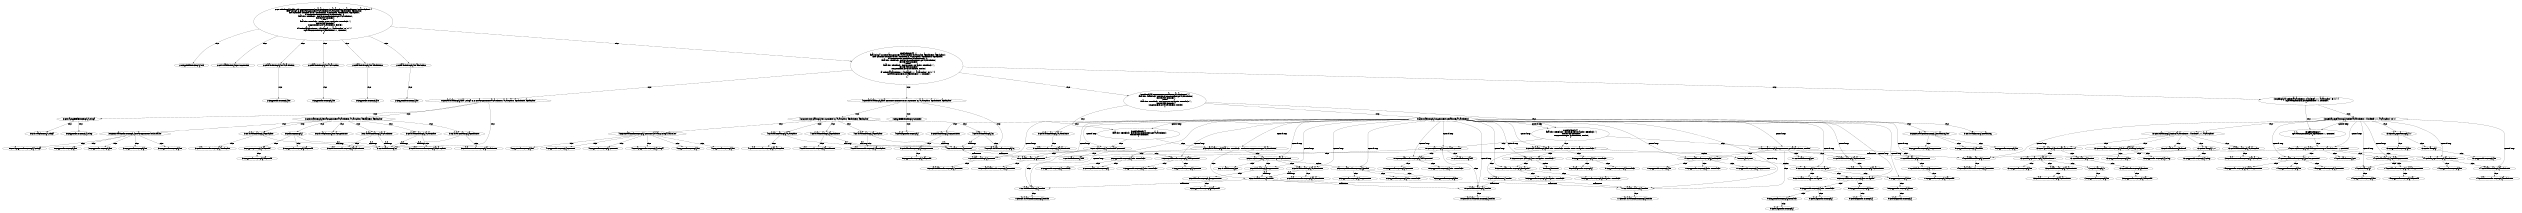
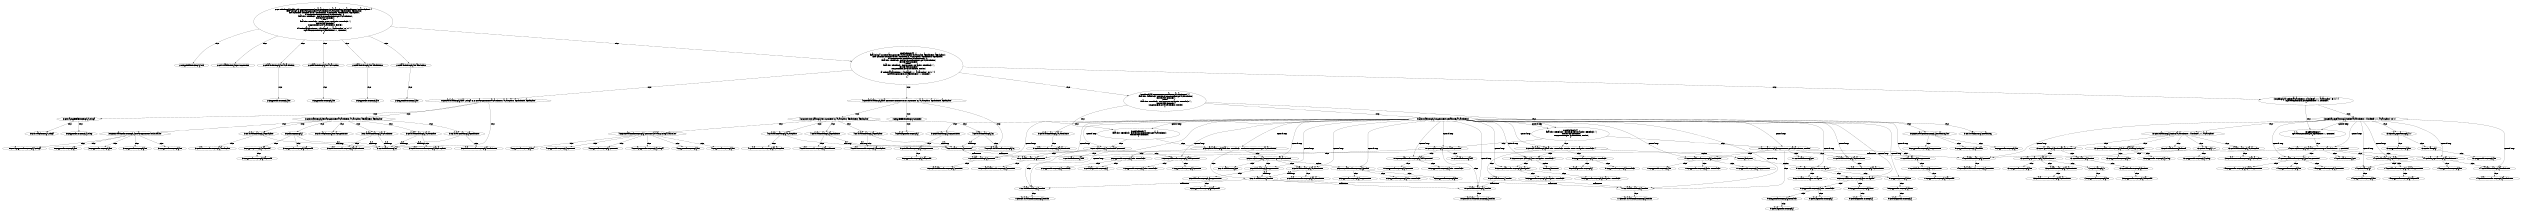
  digraph {
    node [shape=ellipse]
    n1 [label="2:CtTypeReferenceImpl@void"]
    n2 [label="2:CtVirtualElement@reportCComment"]
    n3 [label="2:CtParameterImpl@int aStartLineNo"]
    n4 [label="2:CtTypeReferenceImpl@int"]
    n5 [label="2:CtParameterImpl@int aStartColNo"]
    n6 [label="2:CtTypeReferenceImpl@int"]
    n7 [label="2:CtParameterImpl@int aEndLineNo"]
    n8 [label="2:CtTypeReferenceImpl@int"]
    n9 [label="2:CtParameterImpl@int aEndColNo"]
    n10 [label="2:CtTypeReferenceImpl@int"]
    n11 [label="3:CtVirtualElement@String[]"]
    n12 [label="3:CtArrayTypeReferenceImpl@String[]"]
    n13 [label="3:CtTypeReferenceImpl@String"]
    n14 [label="3:CtExecutableReferenceImpl@extractCComment(int,int,int,int)"]
    n15 [label="3:CtArrayTypeReferenceImpl@String[]"]
    n16 [label="3:CtTypeReferenceImpl@int"]
    n17 [label="3:CtTypeReferenceImpl@int"]
    n18 [label="3:CtTypeReferenceImpl@int"]
    n19 [label="3:CtTypeReferenceImpl@int"]
    n20 [label="3:CtVirtualElement@extractCComment"]
    n21 [label="3:CtTypeAccessImpl@PlaceHold"]
    n22 [label="3:CtTypeReferenceImpl@PlaceHold"]
    n23 [label="3:CtThisAccessImpl@"]
    n24 [label="3:CtTypeReferenceImpl@PlaceHold"]
    n25 [label="3:CtVirtualElement@cc"]
    n26 [label="3:CtVariableReadImpl@aStartLineNo"]
    n27 [label="3:CtParameterReferenceImpl@aStartLineNo"]
    n28 [label="3:CtVariableReadImpl@aStartColNo"]
    n29 [label="3:CtParameterReferenceImpl@aStartColNo"]
    n30 [label="3:CtVariableReadImpl@aEndLineNo"]
    n31 [label="3:CtParameterReferenceImpl@aEndLineNo"]
    n32 [label="3:CtVariableReadImpl@aEndColNo"]
    n33 [label="3:CtParameterReferenceImpl@aEndColNo"]
    n34 [label="3:CtInvocationImpl@extractCComment(aStartLineNo, aStartColNo, aEndLineNo, aEndColNo)"]
    n35 [label="4:CtVariableReadImpl@cc"]
    n36 [label="4:CtLocalVariableReferenceImpl@cc"]
    n37 [label="4:CtVirtualElement@comment"]
    n38 [label="3:CtLocalVariableImpl@final String[] cc = extractCComment(aStartLineNo, aStartColNo, aEndLineNo, aEndColNo)"]
    n39 [label="4:CtTypeReferenceImpl@Comment"]
    n40 [label="4:CtPackageReferenceImpl@"]
    n41 [label="4:CtExecutableReferenceImpl@Comment(java.lang.String[],int,int,int)"]
    n42 [label="4:CtTypeReferenceImpl@Comment"]
    n43 [label="4:CtTypeReferenceImpl@Comment"]
    n44 [label="4:CtArrayTypeReferenceImpl@String[]"]
    n45 [label="4:CtTypeReferenceImpl@int"]
    n46 [label="4:CtTypeReferenceImpl@int"]
    n47 [label="4:CtTypeReferenceImpl@int"]
    n48 [label="7:CtVariableReadImpl@comment"]
    n49 [label="10:CtVariableReadImpl@comment"]
    n50 [label="14:CtVariableReadImpl@comment"]
    n51 [label="4:CtVariableReadImpl@aStartColNo"]
    n52 [label="4:CtParameterReferenceImpl@aStartColNo"]
    n53 [label="4:CtVariableReadImpl@aEndLineNo"]
    n54 [label="4:CtParameterReferenceImpl@aEndLineNo"]
    n55 [label="4:CtVariableReadImpl@aEndColNo"]
    n56 [label="4:CtParameterReferenceImpl@aEndColNo"]
    n57 [label="4:CtConstructorCallImpl@new Comment(cc, aStartColNo, aEndLineNo, aEndColNo)"]
    n58 [label="7:CtLocalVariableReferenceImpl@comment"]
    n59 [label="10:CtLocalVariableReferenceImpl@comment"]
    n60 [label="14:CtLocalVariableReferenceImpl@comment"]
    n61 [label="4:CtLocalVariableImpl@final Comment comment = new Comment(cc, aStartColNo, aEndLineNo, aEndColNo)"]
    n62 [label="5:CtExecutableReferenceImpl@containsKey(int)"]
    n63 [label="5:CtTypeReferenceImpl@mCComments"]
    n64 [label="5:CtTypeReferenceImpl@boolean"]
    n65 [label="5:CtTypeReferenceImpl@int"]
    n66 [label="5:CtVirtualElement@containsKey"]
    n67 [label="5:CtFieldReferenceImpl@mCComments"]
    n68 [label="5:CtTypeReferenceImpl@PlaceHold"]
    n69 [label="5:CtFieldReadImpl@mCComments"]
    n70 [label="5:CtVariableReadImpl@aStartLineNo"]
    n71 [label="5:CtParameterReferenceImpl@aStartLineNo"]
    n72 [label="5:CtInvocationImpl@mCComments.containsKey(aStartLineNo)"]
    n73 [label="6:CtExecutableReferenceImpl@get(int)"]
    n74 [label="6:CtFieldReadImpl@mCComments"]
    n75 [label="6:CtVariableReadImpl@aStartLineNo"]
    n76 [label="6:CtInvocationImpl@mCComments.get(aStartLineNo)"]
    n77 [label="6:CtLocalVariableImpl@final List<TextBlock> entries = mCComments.get(aStartLineNo)"]
    n78 [label="7:CtExecutableReferenceImpl@add(Comment)"]
    n79 [label="7:CtVariableReadImpl@entries"]
    n80 [label="7:CtInvocationImpl@entries.add(comment)"]
    n81 [label="5:CtBlockImpl@\{\n    final List<TextBlock> entries = mCComments.get(aStartLineNo);\n    entries.add(comment);\n\}"]
    n82 [label="9:CtExecutableReferenceImpl@ArrayList()"]
    n83 [label="9:CtConstructorCallImpl@new ArrayList<TextBlock>()"]
    n84 [label="9:CtLocalVariableImpl@final List<TextBlock> entries = new ArrayList<TextBlock>()"]
    n85 [label="10:CtExecutableReferenceImpl@add(Comment)"]
    n86 [label="10:CtVariableReadImpl@entries"]
    n87 [label="10:CtInvocationImpl@entries.add(comment)"]
    n88 [label="11:CtExecutableReferenceImpl@put(int,List)"]
    n89 [label="11:CtFieldReadImpl@mCComments"]
    n90 [label="11:CtVariableReadImpl@aStartLineNo"]
    n91 [label="11:CtVariableReadImpl@entries"]
    n92 [label="11:CtInvocationImpl@mCComments.put(aStartLineNo, entries)"]
    n93 [label="8:CtBlockImpl@\{\n    final List<TextBlock> entries = new ArrayList<TextBlock>();\n    entries.add(comment);\n    mCComments.put(aStartLineNo, entries);\n\}"]
    n94 [label="9:CtTypeAccessImpl@Lists"]
    n95 [label="9:CtExecutableReferenceImpl@newArrayList()"]
    n96 [label="9:CtInvocationImpl@Lists.newArrayList()"]
    n97 [label="6:CtTypeReferenceImpl@mCComments"]
    n98 [label="6:CtTypeReferenceImpl@List<TextBlock>"]
    n99 [label="6:CtTypeReferenceImpl@int"]
    n100 [label="6:CtFieldReferenceImpl@mCComments"]
-   n101 [label="6:CtVirtualElement@boolean"]
+   n101 [label="6:CtVirtualElement@entries"]
    n102 [label="6:CtParameterReferenceImpl@aStartLineNo"]
    n103 [label="6:CtVirtualElement@get"]
    n104 [label="6:CtTypeReferenceImpl@List<TextBlock>"]
    n105 [label="7:CtTypeReferenceImpl@List<TextBlock>"]
    n106 [label="7:CtTypeReferenceImpl@Comment"]
    n107 [label="7:CtLocalVariableReferenceImpl@entries"]
    n108 [label="7:CtVirtualElement@add"]
    n109 [label="9:CtTypeReferenceImpl@ArrayList<TextBlock>"]
    n110 [label="9:CtTypeReferenceImpl@ArrayList<TextBlock>"]
    n111 [label="9:Delete@DELETE"]
    n112 [label="9:CtTypeReferenceImpl@List<TextBlock>"]
    n113 [label="9:CtVirtualElement@entries"]
    n114 [label="9:Insert@INSERT"]
    n115 [label="10:CtTypeReferenceImpl@List<TextBlock>"]
    n116 [label="10:CtTypeReferenceImpl@Comment"]
    n117 [label="10:CtLocalVariableReferenceImpl@entries"]
    n118 [label="10:CtVirtualElement@add"]
    n119 [label="11:CtTypeReferenceImpl@mCComments"]
    n120 [label="11:CtTypeReferenceImpl@int"]
    n121 [label="11:CtTypeReferenceImpl@List<TextBlock>"]
    n122 [label="11:CtFieldReferenceImpl@mCComments"]
    n123 [label="11:CtParameterReferenceImpl@aStartLineNo"]
    n124 [label="11:CtLocalVariableReferenceImpl@entries"]
    n125 [label="11:CtVirtualElement@put"]
    n126 [label="9:CtTypeReferenceImpl@Lists"]
    n127 [label="9:CtTypeReferenceImpl@Lists"]
    n128 [label="9:CtTypeReferenceImpl@List<TextBlock>"]
    n129 [label="9:CtVirtualElement@newArrayList"]
-   n130 [label="6:CtExecutableReferenceImpl@"]
+   n130 [label="6:CtPackageReferenceImpl@"]
    n131 [label="6:CtTypeReferenceImpl@TextBlock"]
    n132 [label="6:CtTypeReferenceImpl@PlaceHold"]
    n133 [label="9:CtPackageReferenceImpl@"]
    n134 [label="9:CtTypeReferenceImpl@TextBlock"]
    n135 [label="11:CtTypeReferenceImpl@PlaceHold"]
    n136 [label="5:CtIfImpl@if (mCComments.containsKey(aStartLineNo)) \{\n    final List<TextBlock> entries = mCComments.get(aStartLineNo);\n    entries.add(comment);\n\} else \{\n    final List<TextBlock> entries = new ArrayList<TextBlock>();\n    entries.add(comment);\n    mCComments.put(aStartLineNo, entries);\n\}"]
    n137 [label="13:CtExecutableReferenceImpl@indexOf(java.lang.String,int)"]
    n138 [label="13:CtTypeReferenceImpl@String"]
    n139 [label="13:CtTypeReferenceImpl@int"]
    n140 [label="13:CtVirtualElement@indexOf"]
    n141 [label="13:CtFieldReferenceImpl@mLines"]
    n142 [label="13:CtTypeReferenceImpl@PlaceHold"]
    n143 [label="13:CtFieldReadImpl@mLines"]
    n144 [label="13:CtVariableReadImpl@aStartLineNo"]
    n145 [label="13:CtParameterReferenceImpl@aStartLineNo"]
    n146 [label="13:CtLiteralImpl@1"]
    n147 [label="13:CtTypeReferenceImpl@int"]
    n148 [label="13:CtBinaryOperatorImpl@aStartLineNo - 1"]
    n149 [label="13:CtTypeReferenceImpl@int"]
    n150 [label="13:CtArrayReadImpl@mLines[aStartLineNo - 1]"]
    n151 [label="13:CtLiteralImpl@\"/**\""]
    n152 [label="13:CtTypeReferenceImpl@String"]
    n153 [label="13:CtVariableReadImpl@aStartColNo"]
    n154 [label="13:CtParameterReferenceImpl@aStartColNo"]
    n155 [label="13:CtInvocationImpl@mLines[aStartLineNo - 1].indexOf(\"/**\", aStartColNo)"]
    n156 [label="13:CtLiteralImpl@1"]
    n157 [label="13:CtTypeReferenceImpl@int"]
    n158 [label="13:CtUnaryOperatorImpl@(-1)"]
    n159 [label="13:CtTypeReferenceImpl@int"]
    n160 [label="13:CtBinaryOperatorImpl@mLines[aStartLineNo - 1].indexOf(\"/**\", aStartColNo) != (-1)"]
    n161 [label="14:CtExecutableReferenceImpl@put(int,Comment)"]
    n162 [label="14:CtFieldReadImpl@mJavadocComments"]
    n163 [label="14:CtVariableReadImpl@aEndLineNo"]
    n164 [label="14:CtLiteralImpl@1"]
    n165 [label="14:CtBinaryOperatorImpl@aEndLineNo - 1"]
    n166 [label="14:CtInvocationImpl@mJavadocComments.put(aEndLineNo - 1, comment)"]
    n167 [label="13:CtBlockImpl@\{\n    mJavadocComments.put(aEndLineNo - 1, comment);\n\}"]
    n168 [label="14:CtTypeReferenceImpl@mJavadocComments"]
    n169 [label="14:CtTypeReferenceImpl@int"]
    n170 [label="14:CtTypeReferenceImpl@Comment"]
    n171 [label="14:CtFieldReferenceImpl@mJavadocComments"]
    n172 [label="14:CtParameterReferenceImpl@aEndLineNo"]
    n173 [label="14:CtTypeReferenceImpl@int"]
    n174 [label="14:CtTypeReferenceImpl@int"]
    n175 [label="14:CtVirtualElement@put"]
    n176 [label="14:CtTypeReferenceImpl@PlaceHold"]
    n177 [label="13:CtIfImpl@if (mLines[aStartLineNo - 1].indexOf(\"/**\", aStartColNo) != (-1)) \{\n    mJavadocComments.put(aEndLineNo - 1, comment);\n\}"]
    n178 [label="2:CtBlockImpl@\{\n    final String[] cc = extractCComment(aStartLineNo, aStartColNo, aEndLineNo, aEndColNo);\n    final Comment comment = new Comment(cc, aStartColNo, aEndLineNo, aEndColNo);\n    if (mCComments.containsKey(aStartLineNo)) \{\n        final List<TextBlock> entries = mCComments.get(aStartLineNo);\n        entries.add(comment);\n    \} else \{\n        final List<TextBlock> entries = new ArrayList<TextBlock>();\n        entries.add(comment);\n        mCComments.put(aStartLineNo, entries);\n    \}\n    if (mLines[aStartLineNo - 1].indexOf(\"/**\", aStartColNo) != (-1)) \{\n        mJavadocComments.put(aEndLineNo - 1, comment);\n    \}\n\}"]
    n179 [label="2:CtMethodImpl@public void reportCComment(int aStartLineNo, int aStartColNo, int aEndLineNo, int aEndColNo) \{\n    final String[] cc = extractCComment(aStartLineNo, aStartColNo, aEndLineNo, aEndColNo);\n    final Comment comment = new Comment(cc, aStartColNo, aEndLineNo, aEndColNo);\n    if (mCComments.containsKey(aStartLineNo)) \{\n        final List<TextBlock> entries = mCComments.get(aStartLineNo);\n        entries.add(comment);\n    \} else \{\n        final List<TextBlock> entries = new ArrayList<TextBlock>();\n        entries.add(comment);\n        mCComments.put(aStartLineNo, entries);\n    \}\n    if (mLines[aStartLineNo - 1].indexOf(\"/**\", aStartColNo) != (-1)) \{\n        mJavadocComments.put(aEndLineNo - 1, comment);\n    \}\n\}"]
    n180 [label="9:CtPackageReferenceImpl@"]
    n181 [label="9:CtPackageReferenceImpl@"]
    n182 [label="9:CtPackageReferenceImpl@"]
    n183 [label="9:CtPackageReferenceImpl@"]
    n184 [label="9:CtTypeReferenceImpl@TextBlock"]
    n3 -> n4 [label=AST]
    n5 -> n6 [label=AST]
    n7 -> n8 [label=AST]
    n9 -> n10 [label=AST]
    n12 -> n11 [label=AST]
    n12 -> n13 [label=AST]
    n14 -> n15 [label=AST]
    n14 -> n16 [label=AST]
    n14 -> n17 [label=AST]
    n14 -> n18 [label=AST]
    n14 -> n19 [label=AST]
    n21 -> n22 [label=AST]
    n23 -> n21 [label=AST]
    n23 -> n24 [label=AST]
    n23 -> n25 [label="Data Dep"]
    n26 -> n25 [label="Data Dep"]
    n26 -> n27 [label=AST]
    n28 -> n25 [label="Data Dep"]
    n28 -> n29 [label=AST]
    n30 -> n25 [label="Data Dep"]
    n30 -> n31 [label=AST]
    n32 -> n25 [label="Data Dep"]
    n32 -> n33 [label=AST]
    n34 -> n14 [label=AST]
    n34 -> n20 [label=AST]
    n34 -> n23 [label=AST]
    n34 -> n26 [label=AST]
    n34 -> n28 [label=AST]
    n34 -> n30 [label=AST]
    n34 -> n32 [label=AST]
    n35 -> n36 [label=AST]
    n35 -> n37 [label="Data Dep"]
    n37 -> n48 [label="Define-Use"]
    n37 -> n49 [label="Define-Use"]
    n37 -> n50 [label="Define-Use"]
    n38 -> n12 [label=AST]
    n38 -> n25 [label=AST]
    n38 -> n34 [label=AST]
    n39 -> n40 [label=AST]
    n41 -> n42 [label=AST]
    n41 -> n43 [label=AST]
    n41 -> n44 [label=AST]
    n41 -> n45 [label=AST]
    n41 -> n46 [label=AST]
    n41 -> n47 [label=AST]
    n48 -> n58 [label=AST]
    n49 -> n59 [label=AST]
    n50 -> n60 [label=AST]
    n51 -> n37 [label="Data Dep"]
    n51 -> n52 [label=AST]
    n53 -> n37 [label="Data Dep"]
    n53 -> n54 [label=AST]
    n55 -> n37 [label="Data Dep"]
    n55 -> n56 [label=AST]
    n57 -> n35 [label=AST]
    n57 -> n41 [label=AST]
    n57 -> n51 [label=AST]
    n57 -> n53 [label=AST]
    n57 -> n55 [label=AST]
    n61 -> n37 [label=AST]
    n61 -> n39 [label=AST]
    n61 -> n57 [label=AST]
    n62 -> n63 [label=AST]
    n62 -> n64 [label=AST]
    n62 -> n65 [label=AST]
    n67 -> n68 [label=AST]
    n69 -> n67 [label=AST]
    n70 -> n71 [label=AST]
    n72 -> n48 [label="Control Dep"]
    n72 -> n49 [label="Control Dep"]
    n72 -> n62 [label=AST]
    n72 -> n66 [label=AST]
    n72 -> n69 [label=AST]
    n72 -> n70 [label=AST]
    n72 -> n73 [label="Control Dep"]
    n72 -> n74 [label="Control Dep"]
    n72 -> n75 [label="Control Dep"]
    n72 -> n76 [label="Control Dep"]
    n72 -> n77 [label="Control Dep"]
    n72 -> n78 [label="Control Dep"]
    n72 -> n79 [label="Control Dep"]
    n72 -> n80 [label="Control Dep"]
    n72 -> n81 [label="Control Dep"]
    n72 -> n82 [label="Control Dep"]
    n72 -> n83 [label="Control Dep"]
    n72 -> n84 [label="Control Dep"]
    n72 -> n85 [label="Control Dep"]
    n72 -> n86 [label="Control Dep"]
    n72 -> n87 [label="Control Dep"]
    n72 -> n88 [label="Control Dep"]
    n72 -> n89 [label="Control Dep"]
    n72 -> n90 [label="Control Dep"]
    n72 -> n91 [label="Control Dep"]
    n72 -> n92 [label="Control Dep"]
    n72 -> n93 [label="Control Dep"]
    n72 -> n94 [label="Control Dep"]
    n72 -> n95 [label="Control Dep"]
    n72 -> n96 [label="Control Dep"]
    n73 -> n97 [label=AST]
    n73 -> n98 [label=AST]
    n73 -> n99 [label=AST]
    n74 -> n100 [label=AST]
    n74 -> n101 [label="Data Dep"]
    n75 -> n101 [label="Data Dep"]
    n75 -> n102 [label=AST]
    n76 -> n73 [label=Action]
    n76 -> n74 [label=AST]
    n76 -> n75 [label=AST]
    n76 -> n103 [label=AST]
    n77 -> n76 [label=AST]
    n77 -> n101 [label=AST]
    n77 -> n104 [label=AST]
    n78 -> n105 [label=AST]
    n78 -> n106 [label=AST]
    n79 -> n107 [label=AST]
    n80 -> n48 [label=AST]
    n80 -> n78 [label=AST]
    n80 -> n79 [label=AST]
    n80 -> n108 [label=AST]
    n81 -> n77 [label=AST]
    n81 -> n80 [label=AST]
    n82 -> n109 [label=AST]
    n82 -> n110 [label=AST]
    n83 -> n82 [label=AST]
    n83 -> n111 [label=Action]
    n84 -> n83 [label=AST]
    n84 -> n112 [label=AST]
    n84 -> n113 [label=AST]
    n84 -> n114 [label=Action]
    n85 -> n115 [label=AST]
    n85 -> n116 [label=AST]
    n86 -> n117 [label=AST]
    n87 -> n49 [label=AST]
    n87 -> n85 [label=AST]
    n87 -> n86 [label=AST]
    n87 -> n118 [label=AST]
    n88 -> n119 [label=AST]
    n88 -> n120 [label=AST]
    n88 -> n121 [label=AST]
    n89 -> n122 [label=AST]
    n90 -> n123 [label=AST]
    n91 -> n124 [label=AST]
    n92 -> n88 [label=AST]
    n92 -> n89 [label=AST]
    n92 -> n90 [label=AST]
    n92 -> n91 [label=AST]
    n92 -> n125 [label=AST]
    n93 -> n84 [label=AST]
    n93 -> n87 [label=AST]
    n93 -> n92 [label=AST]
    n94 -> n126 [label=AST]
    n95 -> n127 [label=AST]
    n95 -> n128 [label=AST]
    n96 -> n94 [label=AST]
    n96 -> n95 [label=AST]
    n96 -> n129 [label=AST]
    n100 -> n132 [label=AST]
    n101 -> n79 [label="Define-Use"]
    n101 -> n86 [label="Define-Use"]
    n101 -> n91 [label="Define-Use"]
    n104 -> n130 [label=AST]
    n104 -> n131 [label=AST]
    n112 -> n133 [label=AST]
    n112 -> n134 [label=AST]
    n113 -> n86 [label="Define-Use"]
    n113 -> n91 [label="Define-Use"]
    n114 -> n96 [label=Action]
    n122 -> n135 [label=AST]
    n126 -> n180 [label=AST]
    n127 -> n181 [label=AST]
    n128 -> n182 [label=AST]
    n128 -> n184 [label=AST]
    n136 -> n72 [label=AST]
    n136 -> n81 [label=AST]
    n136 -> n93 [label=AST]
    n137 -> n138 [label=AST]
    n137 -> n139 [label=AST]
    n141 -> n142 [label=AST]
    n143 -> n141 [label=AST]
    n144 -> n145 [label=AST]
    n146 -> n147 [label=AST]
    n148 -> n144 [label=AST]
    n148 -> n146 [label=AST]
    n148 -> n149 [label=AST]
    n150 -> n143 [label=AST]
    n150 -> n148 [label=AST]
    n151 -> n152 [label=AST]
    n153 -> n154 [label=AST]
    n155 -> n137 [label=AST]
    n155 -> n140 [label=AST]
    n155 -> n150 [label=AST]
    n155 -> n151 [label=AST]
    n155 -> n153 [label=AST]
    n156 -> n157 [label=AST]
    n158 -> n156 [label=AST]
    n158 -> n159 [label=AST]
    n160 -> n50 [label="Control Dep"]
    n160 -> n155 [label=AST]
    n160 -> n158 [label=AST]
    n160 -> n161 [label="Control Dep"]
    n160 -> n162 [label="Control Dep"]
    n160 -> n163 [label="Control Dep"]
    n160 -> n164 [label="Control Dep"]
    n160 -> n165 [label="Control Dep"]
    n160 -> n166 [label="Control Dep"]
    n160 -> n167 [label="Control Dep"]
    n161 -> n168 [label=AST]
    n161 -> n169 [label=AST]
    n161 -> n170 [label=AST]
    n162 -> n171 [label=AST]
    n163 -> n172 [label=AST]
    n164 -> n173 [label=AST]
    n165 -> n163 [label=AST]
    n165 -> n164 [label=AST]
    n165 -> n174 [label=AST]
    n166 -> n50 [label=AST]
    n166 -> n161 [label=AST]
    n166 -> n162 [label=AST]
    n166 -> n165 [label=AST]
    n166 -> n175 [label=AST]
    n167 -> n166 [label=AST]
    n171 -> n176 [label=AST]
    n177 -> n160 [label=AST]
    n177 -> n167 [label=AST]
    n178 -> n38 [label=AST]
    n178 -> n61 [label=AST]
    n178 -> n136 [label=AST]
    n178 -> n177 [label=AST]
    n179 -> n1 [label=AST]
    n179 -> n2 [label=AST]
    n179 -> n3 [label=AST]
    n179 -> n5 [label=AST]
    n179 -> n7 [label=AST]
    n179 -> n9 [label=AST]
    n179 -> n178 [label=AST]
    n184 -> n183 [label=AST]
  }
